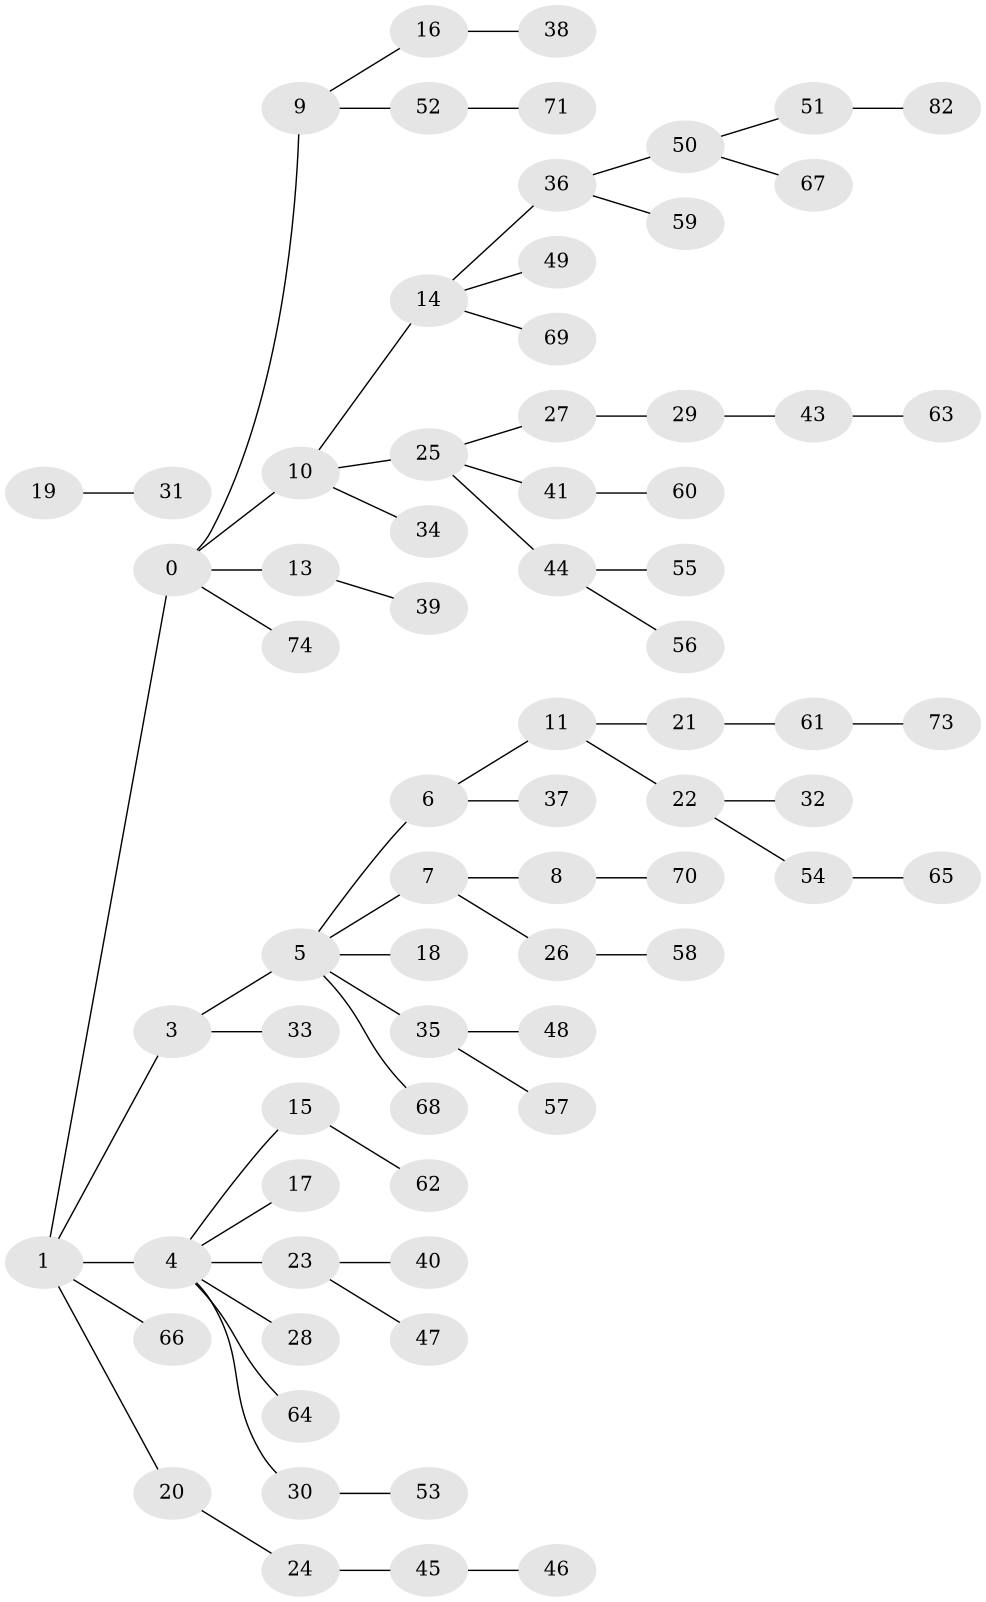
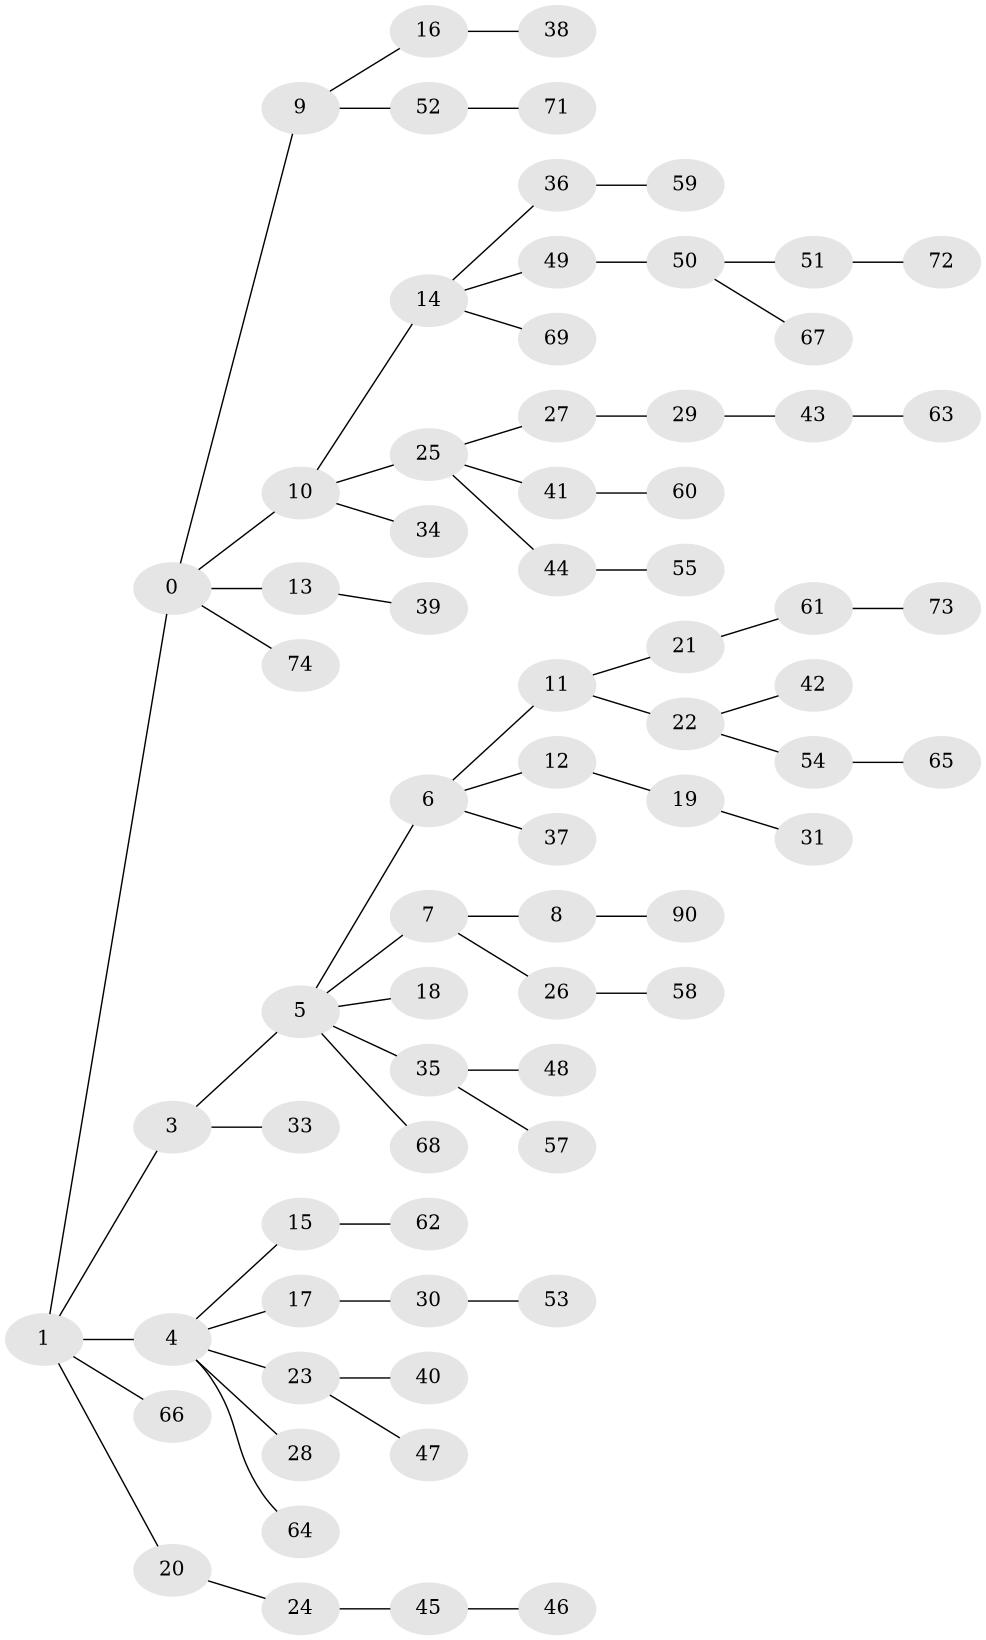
  graph {
    rankdir=LR
    node [color=gray90 style=filled]
    n1 [label=0]
    1
    3
    4
    66
    20
    9
    10
    13
    74
    5
    33
    15
    17
    23
    28
    64
    16
    52
    14
    25
    34
    39
    6
    7
    18
    35
    68
    62
    30
    24
    40
    47
    11
+   12
    37
    8
    26
    48
    57
    21
    22
    19
-   70
+   70 [label=90]
    58
    38
    71
    36
    49
    69
    27
    41
    44
    61
-   42 [label=32]
+   42
    54
    31
    50
    59
    53
    45
    73
    65
    46
    29
    60
    55
-   56
    43
    63
    51
    67
-   72 [label=82]
+   72
    n1 -- 9
    n1 -- 10
    n1 -- 13
    n1 -- 74
    1 -- n1
    1 -- 3
    1 -- 4
    1 -- 66
    1 -- 20
    3 -- 5
    3 -- 33
    4 -- 15
    4 -- 17
    4 -- 23
    4 -- 28
    4 -- 64
    20 -- 24
    9 -- 16
    9 -- 52
    10 -- 14
    10 -- 25
    10 -- 34
    13 -- 39
    5 -- 6
    5 -- 7
    5 -- 18
    5 -- 35
    5 -- 68
    15 -- 62
-   4 -- 30
+   17 -- 30
    23 -- 40
    23 -- 47
    16 -- 38
    52 -- 71
    14 -- 36
    14 -- 49
    14 -- 69
    25 -- 27
    25 -- 41
    25 -- 44
    6 -- 11
+   6 -- 12
    6 -- 37
    7 -- 8
    7 -- 26
    35 -- 48
    35 -- 57
    30 -- 53
    24 -- 45
    11 -- 21
    11 -- 22
+   12 -- 19
    8 -- 70
    26 -- 58
    21 -- 61
    22 -- 42
    22 -- 54
    19 -- 31
-   36 -- 50
+   49 -- 50
    36 -- 59
    27 -- 29
    41 -- 60
    44 -- 55
-   44 -- 56
    61 -- 73
    54 -- 65
    50 -- 51
    50 -- 67
    45 -- 46
    29 -- 43
    43 -- 63
    51 -- 72
  }
